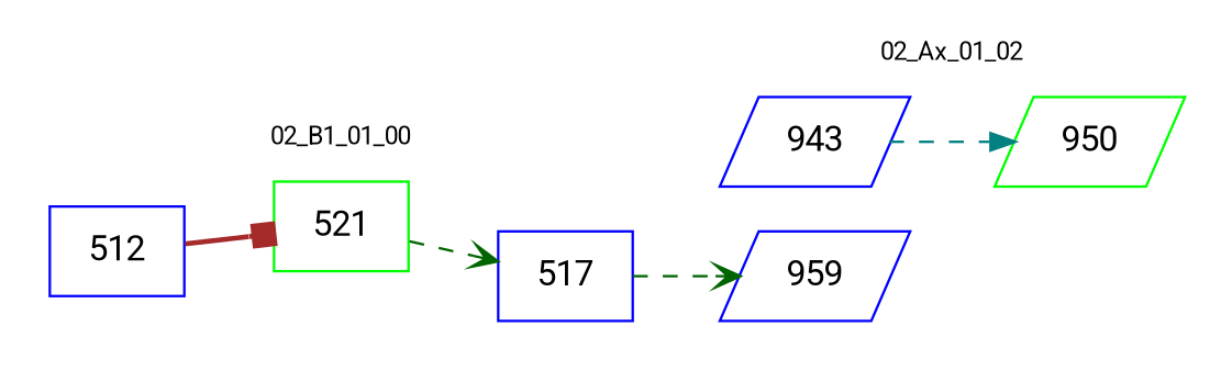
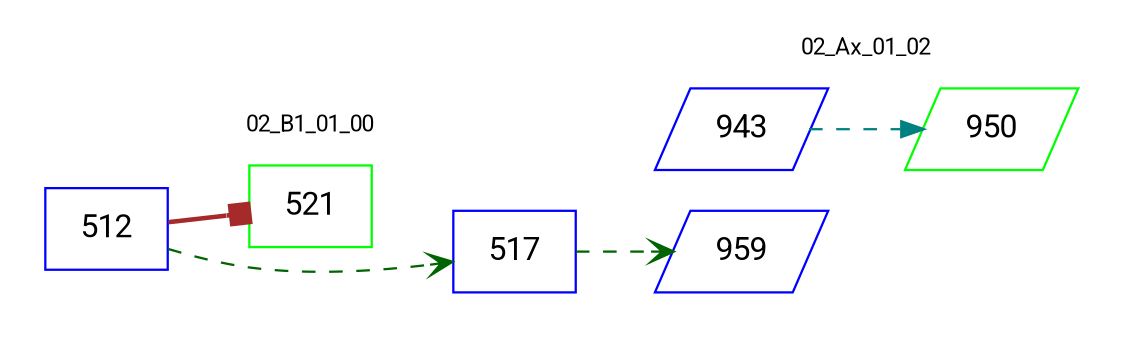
  digraph {
    fontname=Roboto
    rankdir=LR
    node [color=blue fontname=Roboto shape=parallelogram]
    edge [arrowhead=vee color=darkgreen fontname=Roboto style=dashed]
    n1 [label=943]
    n2 [label=959]
    n3 [color=green label=950]
    n4 [label=512 shape=box]
    n5 [label=517 shape=box]
    n6 [color=green label=521 shape=box]
    subgraph cluster_1 {
      color=white
      fontsize=10
      label="02_Ax_01_02"
      n1
      n2
      n3
    }
    subgraph cluster_2 {
      color=white
      fontsize=10
      label="02_B1_01_00"
      n4
      n5
      n6
    }
    n1 -> n3 [arrowhead=normal color=teal]
-   n6 -> n5
+   n4 -> n5
    n4 -> n6 [arrowhead=box color=brown style=bold]
    n5 -> n2
  }
